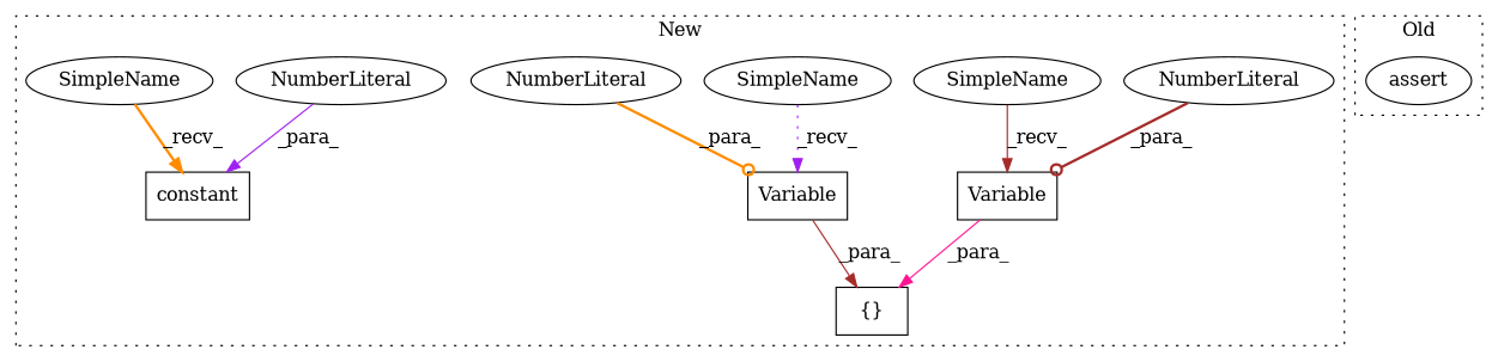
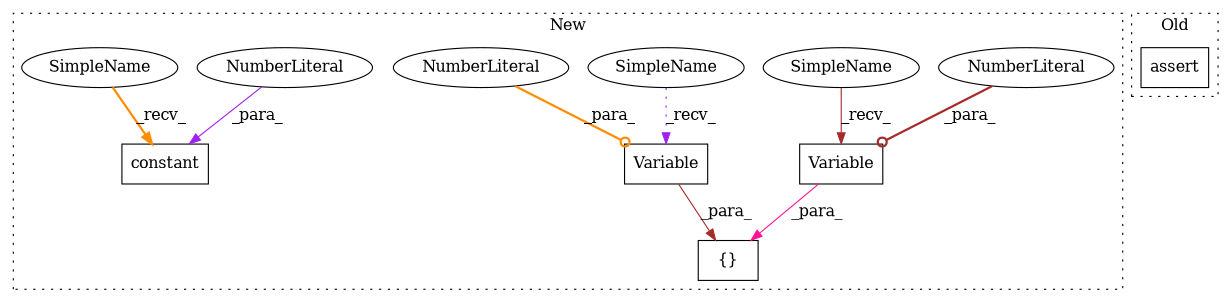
  digraph {
    node [a=32 l="9,1" shape=ellipse]
    edge [color=brown style=solid arrowhead=normal]
    n1 [label=Variable s="5614,5626" shape=box]
    n2 [a=4 l="1,1" label="{}" s="5577,5627" shape=box]
    n3 [a=34 l=3 label=NumberLiteral s=5623]
    n4 [label=Variable s="5589,5601" shape=box]
    n5 [a=34 l=3 label=NumberLiteral s=5598]
    n6 [label=constant s="5668,5680" shape=box]
    n7 [a=34 l=3 label=NumberLiteral s=5677]
    n8 [a=42 l=10 label=SimpleName s=5603]
    n9 [a=42 l=10 label=SimpleName s=5578]
    n10 [a=42 l=10 label=SimpleName s=5657]
-   n11 [l="15,-5" label=assert s="5618,5770"]
+   n11 [l="15,-5" label=assert s="5618,5770" shape=box]
    subgraph cluster_1 {
      label=New
      style=dotted
      n1
      n2
      n3
      n4
      n5
      n6
      n7
      n8
      n9
      n10
    }
    subgraph cluster_2 {
      label=Old
      style=dotted
      n11
    }
    n1 -> n2 [label=_para_ color=deeppink]
    n3 -> n1 [label=_para_ style=bold arrowhead=odot]
    n4 -> n2 [label=_para_]
    n5 -> n4 [label=_para_ color=darkorange style=bold arrowhead=odot]
    n7 -> n6 [label=_para_ color=purple]
    n8 -> n1 [label=_recv_]
    n9 -> n4 [label=_recv_ color=purple style=dotted]
    n10 -> n6 [label=_recv_ color=darkorange style=bold]
  }
